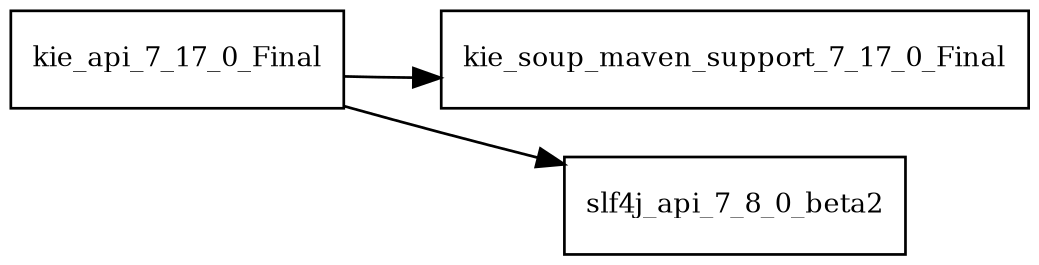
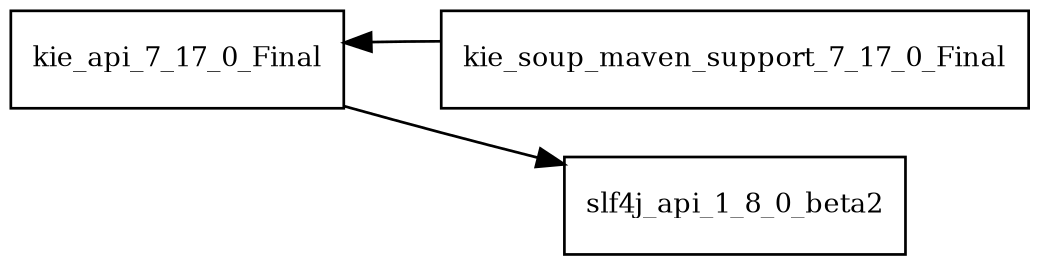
  digraph {
    rankdir=LR
    node [fontsize=10.0 shape=box]
    kie_api_7_17_0_Final
    kie_soup_maven_support_7_17_0_Final
-   slf4j_api_1_8_0_beta2 [label=slf4j_api_7_8_0_beta2]
-   kie_api_7_17_0_Final -> kie_soup_maven_support_7_17_0_Final
+   slf4j_api_1_8_0_beta2
+   kie_soup_maven_support_7_17_0_Final -> kie_api_7_17_0_Final
    kie_api_7_17_0_Final -> slf4j_api_1_8_0_beta2
  }
